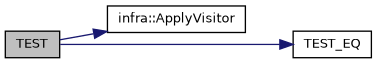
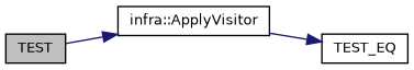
  digraph {
    rankdir=LR
    node [color=black fillcolor=white fontname=Helvetica fontsize=10 shape=record style=filled]
    edge [color=midnightblue fontname=Helvetica fontsize=10 labelfontname=Helvetica labelfontsize=10 style=solid]
    n1 [fillcolor=grey75 fontcolor=black height=0.2 label=TEST width=0.4]
    n2 [height=0.2 label="infra::ApplyVisitor" width=0.4]
    n3 [height=0.2 label=TEST_EQ width=0.4]
    n1 -> n2
-   n1 -> n3
+   n2 -> n3
  }
